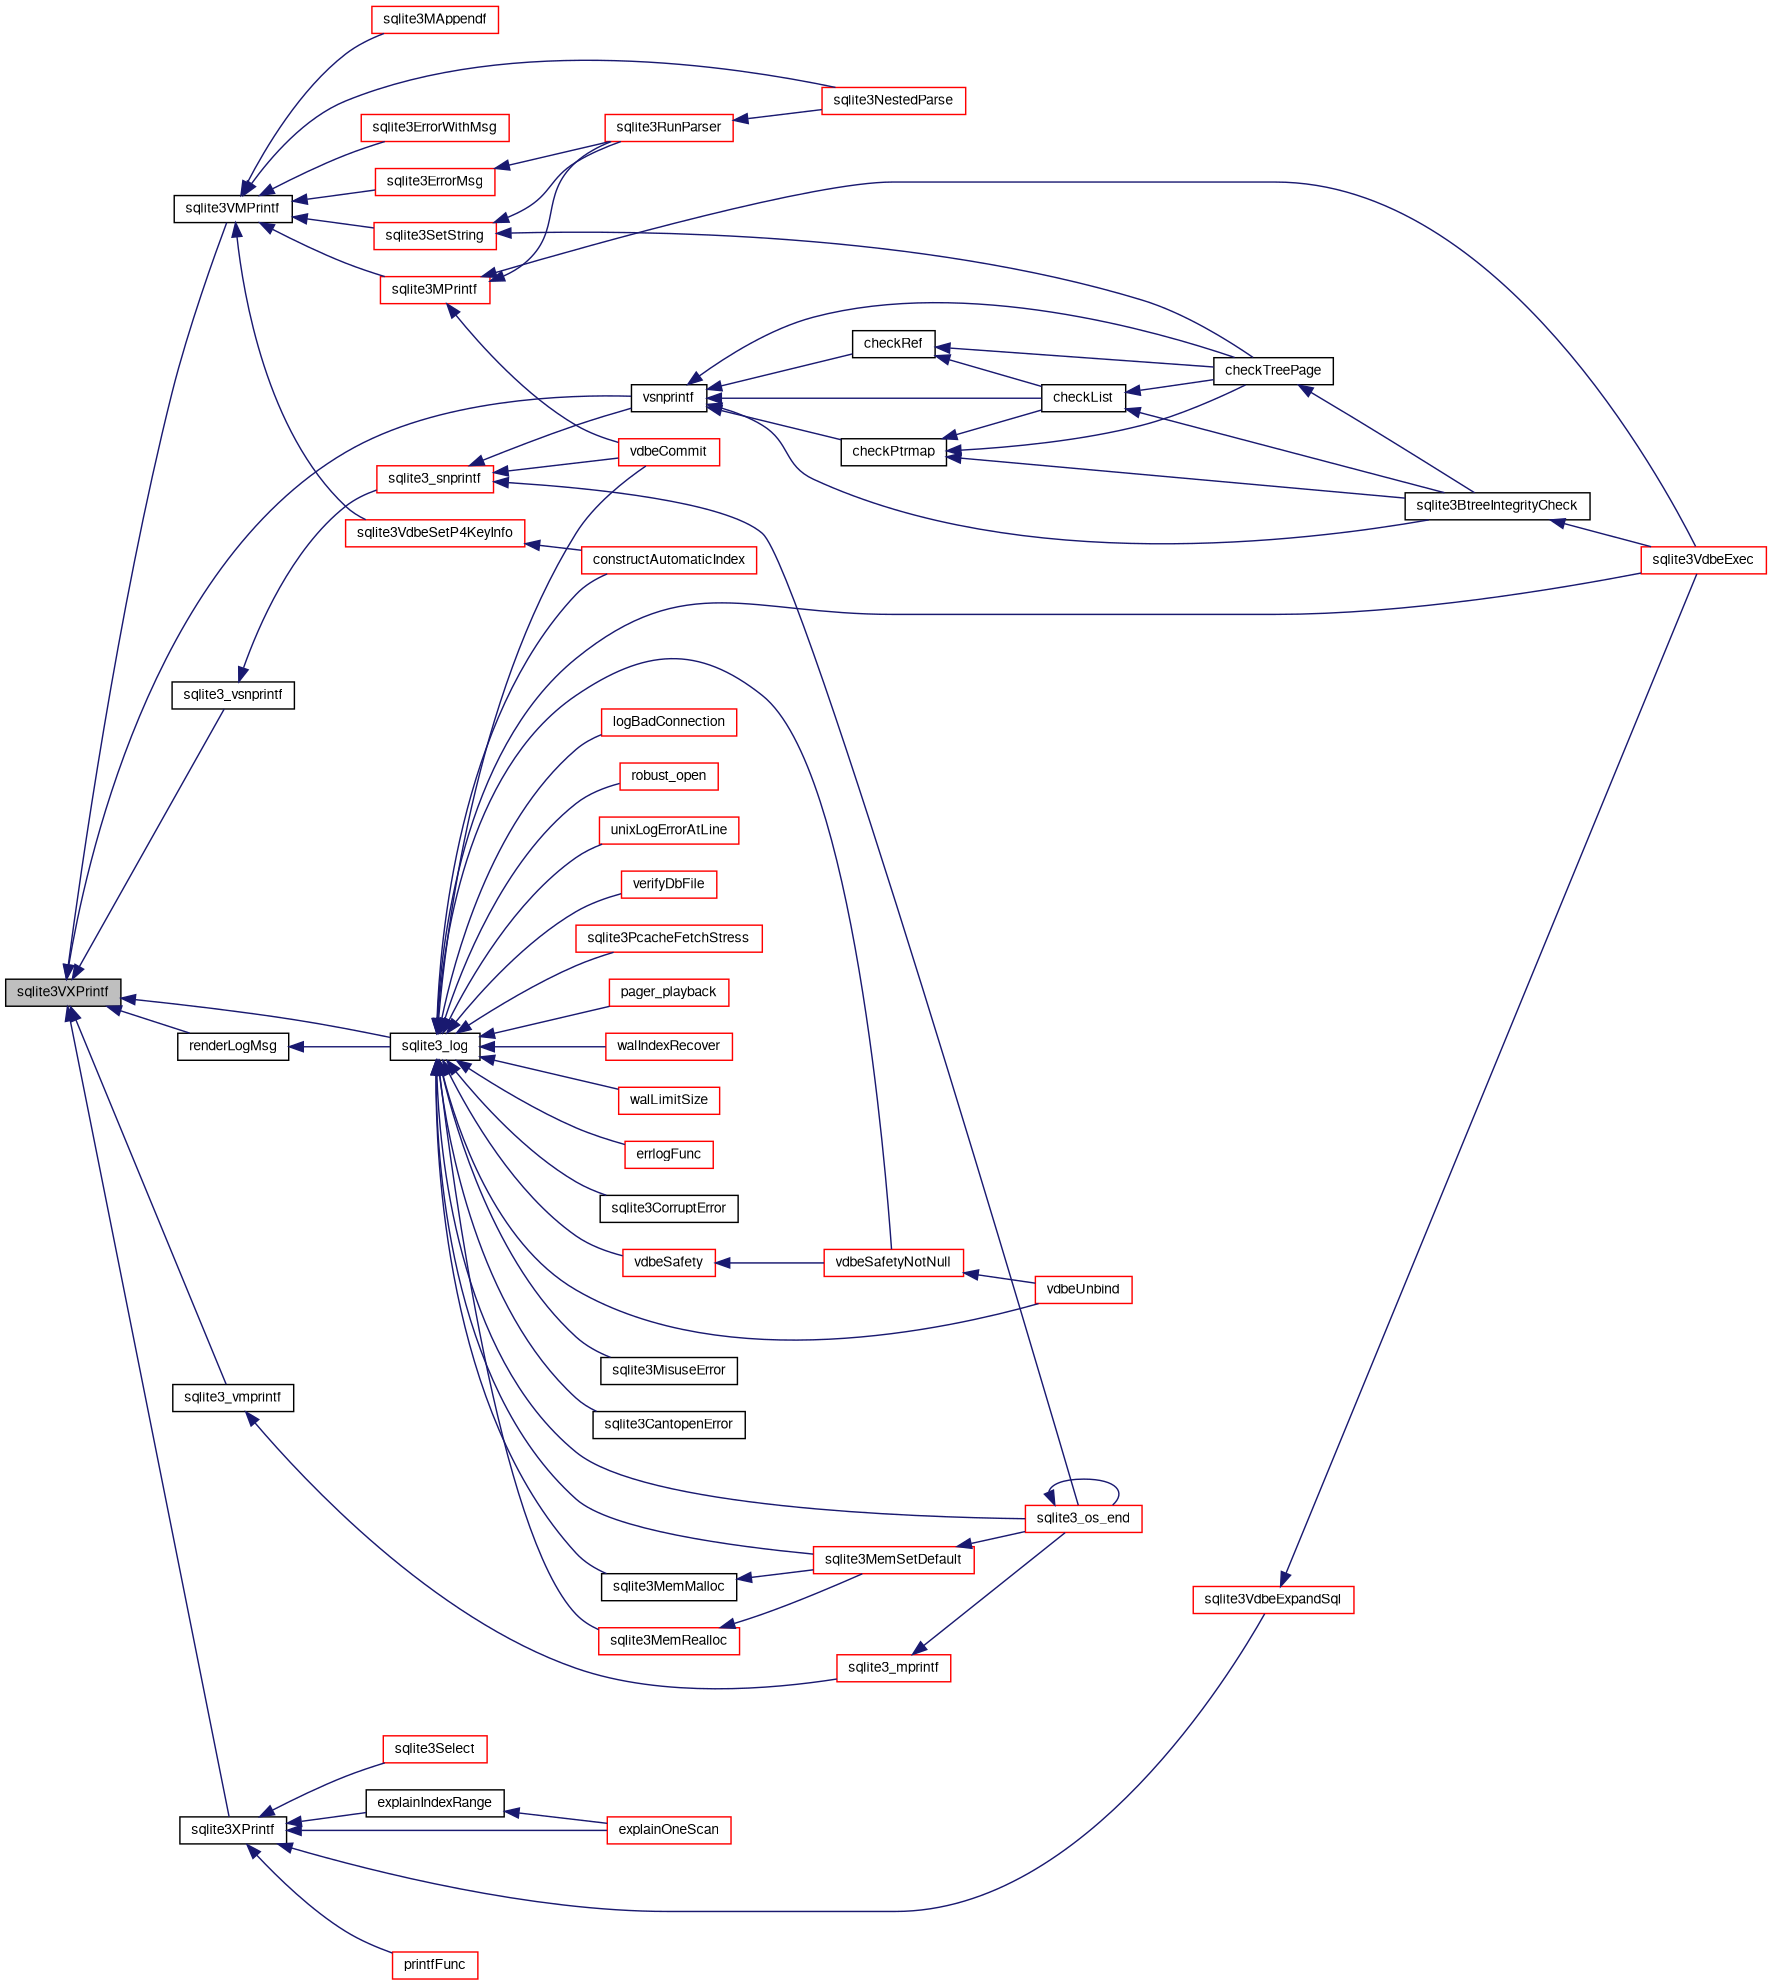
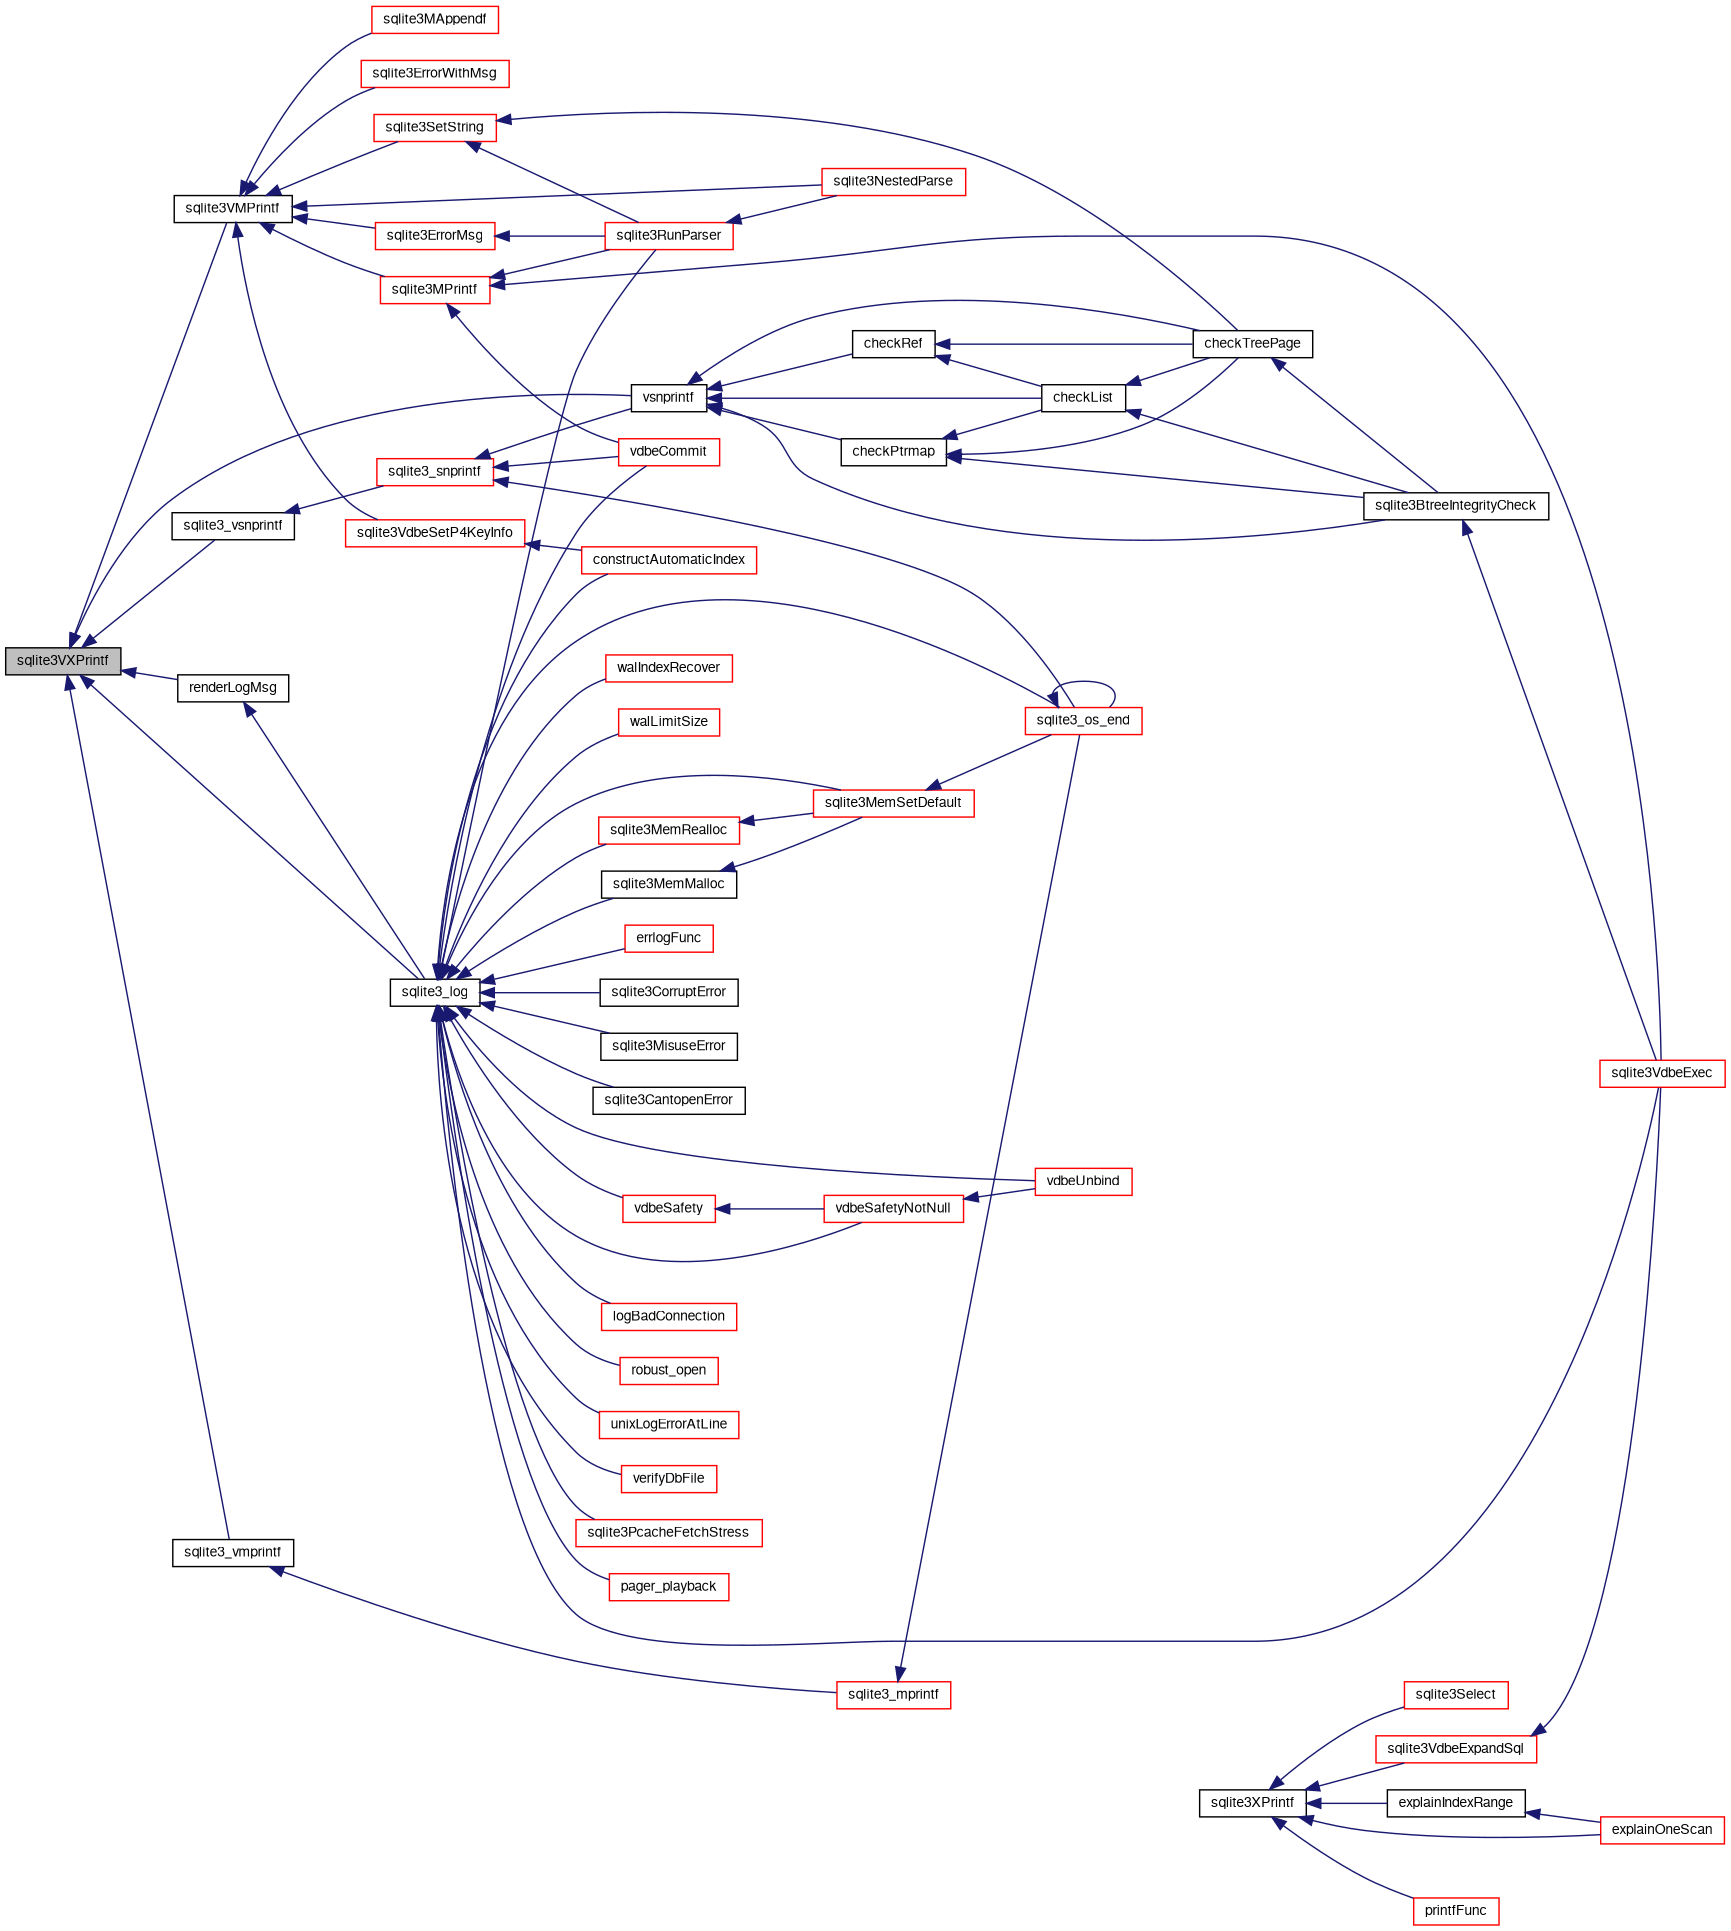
  digraph {
    rankdir=LR
    node [color=red fillcolor=white fontname=FreeSans fontsize=10 shape=record style=filled]
    edge [color=midnightblue dir=back fontname=FreeSans fontsize=10 labelfontname=FreeSans labelfontsize=10 style=solid]
    n1 [color=black fillcolor=grey75 fontcolor=black height=0.2 label=sqlite3VXPrintf width=0.4]
    n2 [color=black height=0.2 label=sqlite3VMPrintf width=0.4]
    n3 [color=black height=0.2 label=sqlite3_vmprintf width=0.4]
    n4 [color=black height=0.2 label=sqlite3_vsnprintf width=0.4]
    n5 [color=black height=0.2 label=vsnprintf width=0.4]
    n6 [color=black height=0.2 label=renderLogMsg width=0.4]
    n7 [color=black height=0.2 label=sqlite3_log width=0.4]
    n8 [color=black height=0.2 label=sqlite3XPrintf width=0.4]
    n9 [height=0.2 label=sqlite3SetString width=0.4]
    n10 [height=0.2 label=sqlite3NestedParse width=0.4]
    n11 [height=0.2 label=sqlite3MPrintf width=0.4]
    n12 [height=0.2 label=sqlite3MAppendf width=0.4]
    n13 [height=0.2 label=sqlite3ErrorWithMsg width=0.4]
    n14 [height=0.2 label=sqlite3ErrorMsg width=0.4]
    n15 [height=0.2 label=sqlite3VdbeSetP4KeyInfo width=0.4]
    n16 [height=0.2 label=sqlite3_mprintf width=0.4]
    n17 [height=0.2 label=sqlite3_snprintf width=0.4]
    n18 [color=black height=0.2 label=checkRef width=0.4]
    n19 [color=black height=0.2 label=checkList width=0.4]
    n20 [color=black height=0.2 label=checkTreePage width=0.4]
    n21 [color=black height=0.2 label=sqlite3BtreeIntegrityCheck width=0.4]
    n22 [color=black height=0.2 label=checkPtrmap width=0.4]
    n23 [height=0.2 label=sqlite3VdbeExec width=0.4]
    n24 [height=0.2 label=sqlite3RunParser width=0.4]
    n25 [height=0.2 label=vdbeCommit width=0.4]
    n26 [height=0.2 label=constructAutomaticIndex width=0.4]
    n27 [height=0.2 label=sqlite3_os_end width=0.4]
    n28 [color=black height=0.2 label=sqlite3MemMalloc width=0.4]
    n29 [height=0.2 label=sqlite3MemSetDefault width=0.4]
    n30 [height=0.2 label=sqlite3MemRealloc width=0.4]
    n31 [height=0.2 label=logBadConnection width=0.4]
    n32 [height=0.2 label=robust_open width=0.4]
    n33 [height=0.2 label=unixLogErrorAtLine width=0.4]
    n34 [height=0.2 label=verifyDbFile width=0.4]
    n35 [height=0.2 label=sqlite3PcacheFetchStress width=0.4]
    n36 [height=0.2 label=pager_playback width=0.4]
    n37 [height=0.2 label=walIndexRecover width=0.4]
    n38 [height=0.2 label=walLimitSize width=0.4]
    n39 [height=0.2 label=vdbeSafety width=0.4]
    n40 [height=0.2 label=vdbeSafetyNotNull width=0.4]
    n41 [height=0.2 label=vdbeUnbind width=0.4]
    n42 [height=0.2 label=errlogFunc width=0.4]
    n43 [color=black height=0.2 label=sqlite3CorruptError width=0.4]
    n44 [color=black height=0.2 label=sqlite3MisuseError width=0.4]
    n45 [color=black height=0.2 label=sqlite3CantopenError width=0.4]
    n46 [height=0.2 label=sqlite3VdbeExpandSql width=0.4]
    n47 [height=0.2 label=printfFunc width=0.4]
    n48 [height=0.2 label=sqlite3Select width=0.4]
    n49 [color=black height=0.2 label=explainIndexRange width=0.4]
    n50 [height=0.2 label=explainOneScan width=0.4]
    n1 -> n2
    n1 -> n3
    n1 -> n4
    n1 -> n5
    n1 -> n6
    n1 -> n7
-   n1 -> n8
    n2 -> n9
    n2 -> n10
    n2 -> n11
    n2 -> n12
    n2 -> n13
    n2 -> n14
    n2 -> n15
    n3 -> n16
    n4 -> n17
    n5 -> n18
    n5 -> n19
    n5 -> n20
    n5 -> n21
    n5 -> n22
    n6 -> n7
    n7 -> n23
+   n7 -> n24
    n7 -> n25
    n7 -> n26
    n7 -> n27
    n7 -> n28
    n7 -> n29
    n7 -> n30
    n7 -> n31
    n7 -> n32
    n7 -> n33
    n7 -> n34
    n7 -> n35
    n7 -> n36
    n7 -> n37
    n7 -> n38
    n7 -> n39
    n7 -> n40
    n7 -> n41
    n7 -> n42
    n7 -> n43
    n7 -> n44
    n7 -> n45
    n8 -> n46
    n8 -> n47
    n8 -> n48
    n8 -> n49
    n8 -> n50
    n9 -> n20
    n9 -> n24
    n11 -> n23
    n11 -> n24
    n11 -> n25
    n14 -> n24
    n15 -> n26
    n16 -> n27
    n17 -> n5
    n17 -> n25
    n17 -> n27
    n18 -> n19
    n18 -> n20
    n19 -> n20
    n19 -> n21
    n20 -> n21
    n21 -> n23
    n22 -> n19
    n22 -> n20
    n22 -> n21
    n24 -> n10
    n27 -> n27
    n28 -> n29
    n29 -> n27
    n30 -> n29
    n39 -> n40
    n40 -> n41
    n46 -> n23
    n49 -> n50
  }
